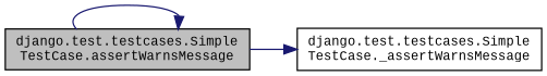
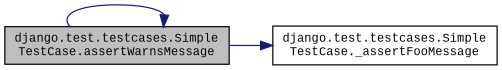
  digraph {
    rankdir=LR
    fontname="Liberation Mono"
    node [color=black fontname="Liberation Mono" fontsize=10 shape=record style=filled]
    edge [color=midnightblue fontname="Liberation Mono" fontsize=10 labelfontname=Helvetica labelfontsize=10 style=solid]
    n1 [fillcolor=grey75 fontcolor=black height=0.2 label="django.test.testcases.Simple\lTestCase.assertWarnsMessage" width=0.4]
-   n2 [fillcolor=white height=0.2 label="django.test.testcases.Simple\lTestCase._assertWarnsMessage" width=0.4]
+   n2 [fillcolor=white height=0.2 label="django.test.testcases.Simple\lTestCase._assertFooMessage" width=0.4]
    n1 -> n1
    n1 -> n2
  }
